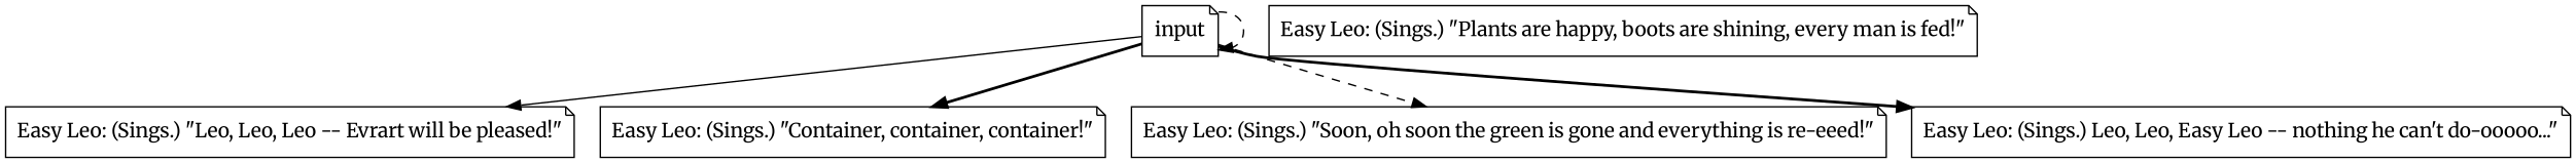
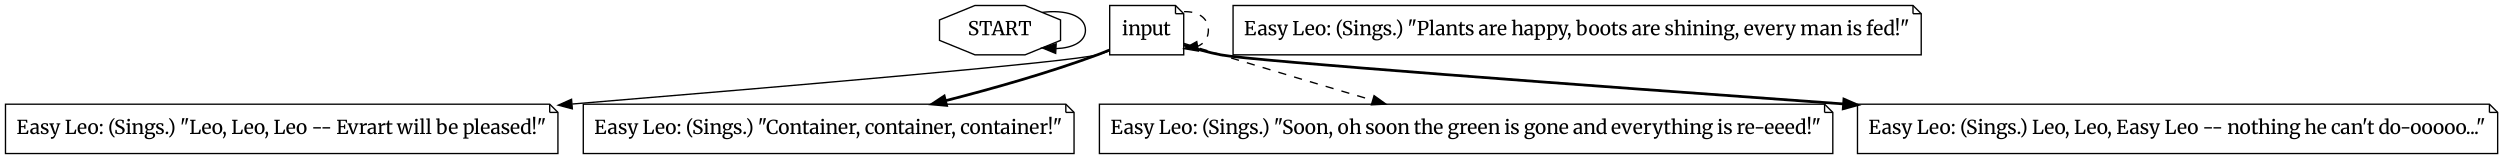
  digraph {
    fontname=Merriweather
    node [shape=note fontname=Merriweather]
    edge [style=solid fontname=Merriweather]
+   n1 [label=START shape=octagon]
    n2 [label=input]
    n3 [label="Easy Leo: (Sings.) \"Leo, Leo, Leo -- Evrart will be pleased!\""]
    n4 [label="Easy Leo: (Sings.) \"Container, container, container!\""]
    n5 [label="Easy Leo: (Sings.) \"Soon, oh soon the green is gone and everything is re-eeed!\""]
    n6 [label="Easy Leo: (Sings.) Leo, Leo, Easy Leo -- nothing he can't do-ooooo...\""]
    n7 [label="Easy Leo: (Sings.) \"Plants are happy, boots are shining, every man is fed!\""]
+   n1 -> n1
    n2 -> n2 [style=dashed]
    n2 -> n3
    n2 -> n4 [style=bold]
    n2 -> n5 [style=dashed]
    n2 -> n6 [style=bold]
  }
